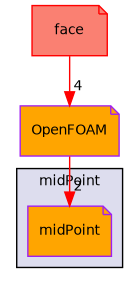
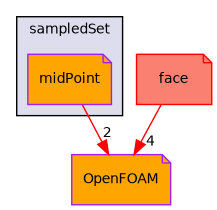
  digraph {
    compound=true
    node [color=purple fillcolor=orange fontname=Helvetica fontsize=10 shape=note style=filled]
    edge [color=red labeldistance=1.5 labelfontname=Helvetica labelfontsize=10]
    n1 [label=midPoint pencolor=black]
    n2 [label=OpenFOAM]
    n3 [color=red fillcolor=salmon label=face]
    subgraph cluster_1 {
      bgcolor="#ddddee"
      fontname=Helvetica
      fontsize=10
-     label=midPoint
+     label=sampledSet
      pencolor=black
      n1
    }
-   n2 -> n1 [headlabel=2]
+   n1 -> n2 [headlabel=2]
    n3 -> n2 [headlabel=4]
  }
